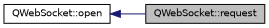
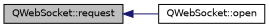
  digraph {
    rankdir=LR
    node [color=black fontname=Helvetica fontsize=10 shape=record style=filled]
    n1 [fillcolor=grey75 fontcolor=black height=0.2 label="QWebSocket::request" width=0.4]
    n2 [fillcolor=white height=0.2 label="QWebSocket::open" width=0.4]
-   n2 -> n1 [color=midnightblue dir=back fontname=Helvetica fontsize=10 labelfontname=Helvetica labelfontsize=10 style=solid]
+   n1 -> n2 [color=midnightblue dir=back fontname=Helvetica fontsize=10 labelfontname=Helvetica labelfontsize=10 style=solid]
  }
